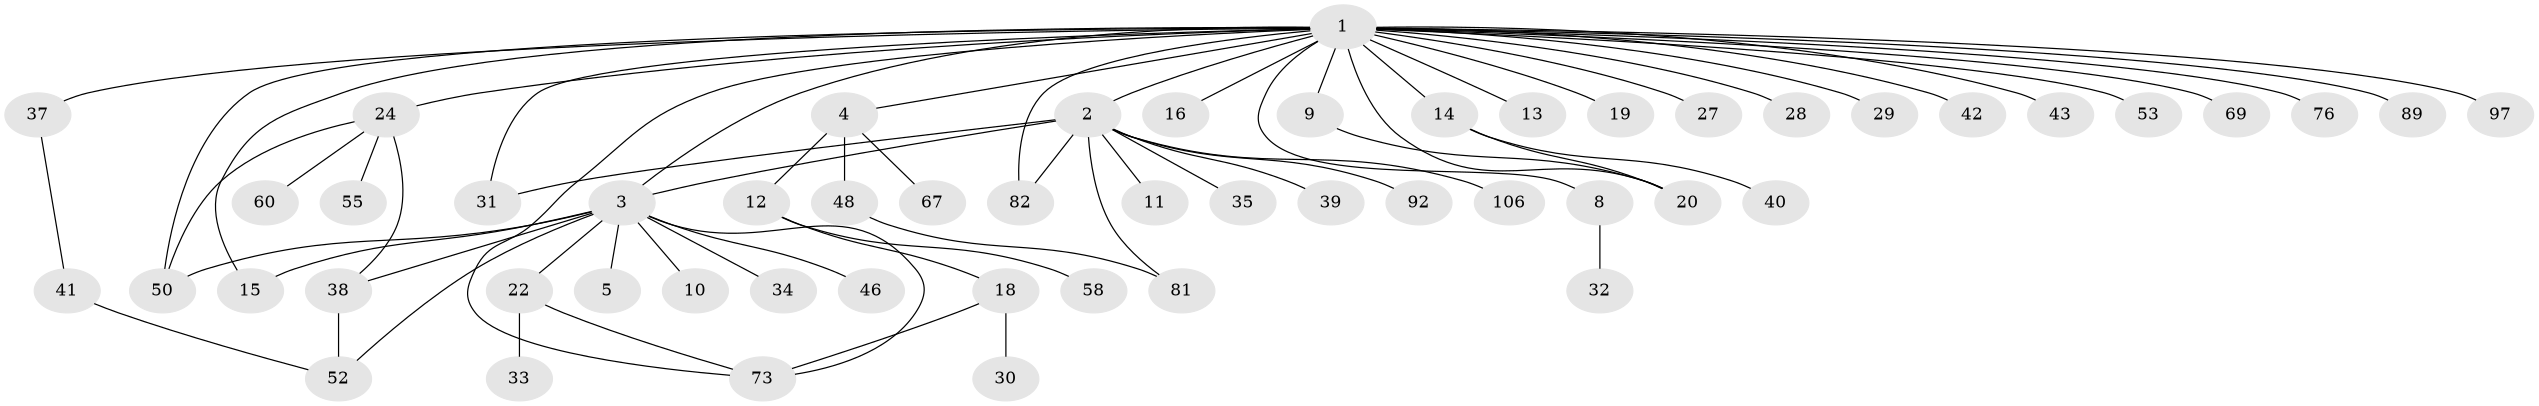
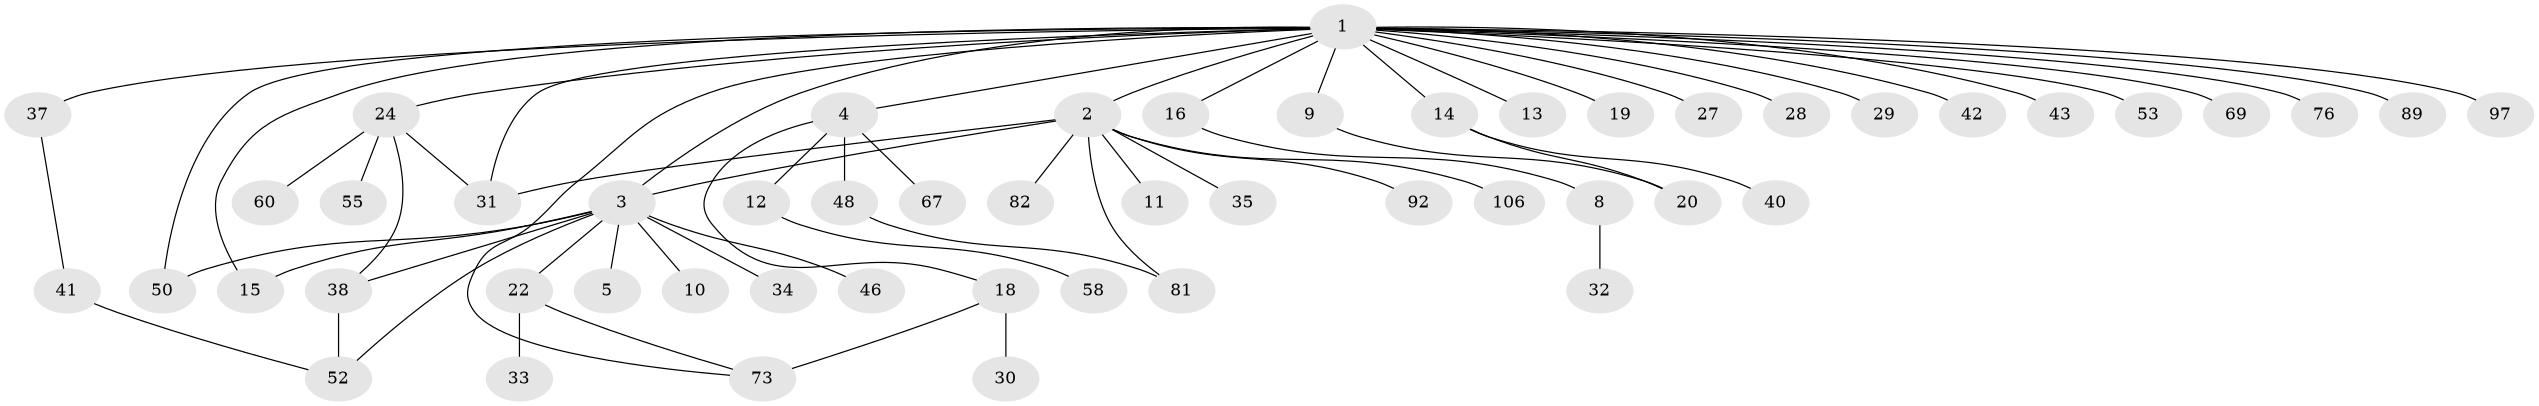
  graph {
    node [color=gray90 style=filled]
    1
    2
    3 [super="+36+25+26+6"]
    4
    8 [super="+59+45"]
    9
    13
    14 [super="+104+70+64"]
    15 [super="+23"]
    16 [super="+108"]
    19
    20
    24 [super="+54"]
    27
    28
    29 [super="+49+107"]
    31 [super="+102"]
    37 [super="+74"]
    42
    43
    50
    53
    69 [super="+86"]
    73 [super="+88+94"]
    76 [super="+95"]
    82 [super="+83"]
    89
    97
    11
    35
-   39
    81 [super="+101"]
    92
    106
    5
    10 [super="+46"]
    22 [super="+51+85+65"]
    38 [super="+93+96"]
    n39 [label=34]
    52 [super="+68+61"]
    n41 [label=46]
    12 [super="+78+103"]
    48 [super="+63+99+71"]
    n44 [label=67]
    32 [super="+105"]
    40
    55
    60
    41 [super="+56+87+79+80"]
    33
    18 [super="+34+21"]
    58
    30 [super="+62+84"]
    1 -- 2
    1 -- 3
    1 -- 4
-   1 -- 8
+   16 -- 8
    1 -- 9
    1 -- 13
    1 -- 14
    1 -- 15
    1 -- 16 [weight=2]
    1 -- 19
-   1 -- 20
    1 -- 24
    1 -- 27
    1 -- 28
    1 -- 29
    1 -- 31
    1 -- 37
    1 -- 42
    1 -- 43
    1 -- 50
    1 -- 53
    1 -- 69
    1 -- 73
    1 -- 76
-   1 -- 82
    1 -- 89
    1 -- 97
    2 -- 3
    2 -- 31
    2 -- 82
    2 -- 11
    2 -- 35
-   2 -- 39
    2 -- 81
    2 -- 92
    2 -- 106
    3 -- 15
    3 -- 50
-   3 -- 73
    3 -- 5
    3 -- 10
    3 -- 22
    3 -- 38
    3 -- n39
    3 -- 52
    3 -- n41
    4 -- 12
    4 -- 48
    4 -- n44
    8 -- 32
    9 -- 20
    14 -- 20
    14 -- 40
-   24 -- 50
+   24 -- 31
    24 -- 38
    24 -- 55
    24 -- 60
    37 -- 41
    22 -- 73
    22 -- 33
    38 -- 52
-   12 -- 18
+   4 -- 18
    12 -- 58
    48 -- 81
    41 -- 52
    18 -- 73
    18 -- 30
  }
